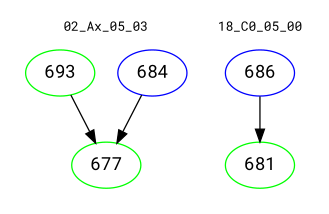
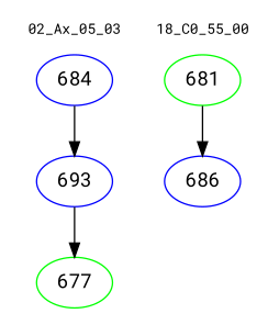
  digraph {
    fontname="Roboto Mono"
    node [color=blue fontname="Roboto Mono"]
    edge [color=black fontname="Roboto Mono"]
    n1 [label=684]
    n2 [color=green label=677]
-   n3 [color=green label=693]
+   n3 [label=693]
    n4 [label=686]
    n5 [color=green label=681]
    subgraph cluster_1 {
      color=white
      fontsize=10
      label="02_Ax_05_03"
      n1
      n2
      n3
    }
    subgraph cluster_2 {
      color=white
      fontsize=10
-     label="18_C0_05_00"
+     label="18_C0_55_00"
      n4
      n5
    }
-   n1 -> n2
+   n1 -> n3
    n3 -> n2
-   n4 -> n5
+   n5 -> n4
  }
